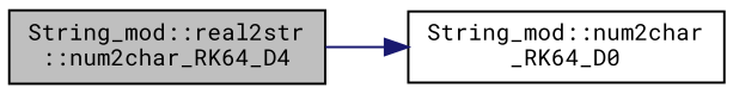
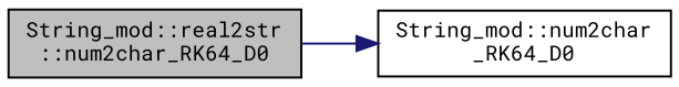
  digraph {
    rankdir=LR
    fontname="Roboto Mono"
    node [color=black fontname="Roboto Mono" fontsize=10 shape=record style=filled]
-   n1 [fillcolor=grey75 fontcolor=black height=0.2 label="String_mod::real2str\l::num2char_RK64_D4" width=0.4]
+   n1 [fillcolor=grey75 fontcolor=black height=0.2 label="String_mod::real2str\l::num2char_RK64_D0" width=0.4]
    n2 [fillcolor=white height=0.2 label="String_mod::num2char\l_RK64_D0" width=0.4]
    n1 -> n2 [color=midnightblue fontname="Roboto Mono" fontsize=10 labelfontname=Helvetica labelfontsize=10 style=solid]
  }
